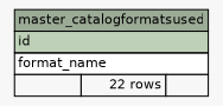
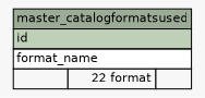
  digraph {
    bgcolor="#f7f7f7"
    fontname=Helvetica
    fontsize=11
    nodesep=0.18
    rankdir=RL
    ranksep=0.46
-   n1 [fontname=Helvetica fontsize=11 label=<     <TABLE BORDER="0" CELLBORDER="1" CELLSPACING="0" BGCOLOR="#ffffff">       <TR><TD COLSPAN="3" BGCOLOR="#9bab96" ALIGN="CENTER">master_catalogformatsused</TD></TR>       <TR><TD PORT="id" COLSPAN="3" BGCOLOR="#bed1b8" ALIGN="LEFT">id</TD></TR>       <TR><TD PORT="format_name" COLSPAN="3" ALIGN="LEFT">format_name</TD></TR>       <TR><TD ALIGN="LEFT" BGCOLOR="#f7f7f7">  </TD><TD ALIGN="RIGHT" BGCOLOR="#f7f7f7">22 rows</TD><TD ALIGN="RIGHT" BGCOLOR="#f7f7f7">  </TD></TR>     </TABLE>> shape=plaintext]
+   n1 [fontname=Helvetica fontsize=11 label=<     <TABLE BORDER="0" CELLBORDER="1" CELLSPACING="0" BGCOLOR="#ffffff">       <TR><TD COLSPAN="3" BGCOLOR="#9bab96" ALIGN="CENTER">master_catalogformatsused</TD></TR>       <TR><TD PORT="id" COLSPAN="3" BGCOLOR="#bed1b8" ALIGN="LEFT">id</TD></TR>       <TR><TD PORT="format_name" COLSPAN="3" ALIGN="LEFT">format_name</TD></TR>       <TR><TD ALIGN="LEFT" BGCOLOR="#f7f7f7">  </TD><TD ALIGN="RIGHT" BGCOLOR="#f7f7f7">22 format</TD><TD ALIGN="RIGHT" BGCOLOR="#f7f7f7">  </TD></TR>     </TABLE>> shape=plaintext]
  }
